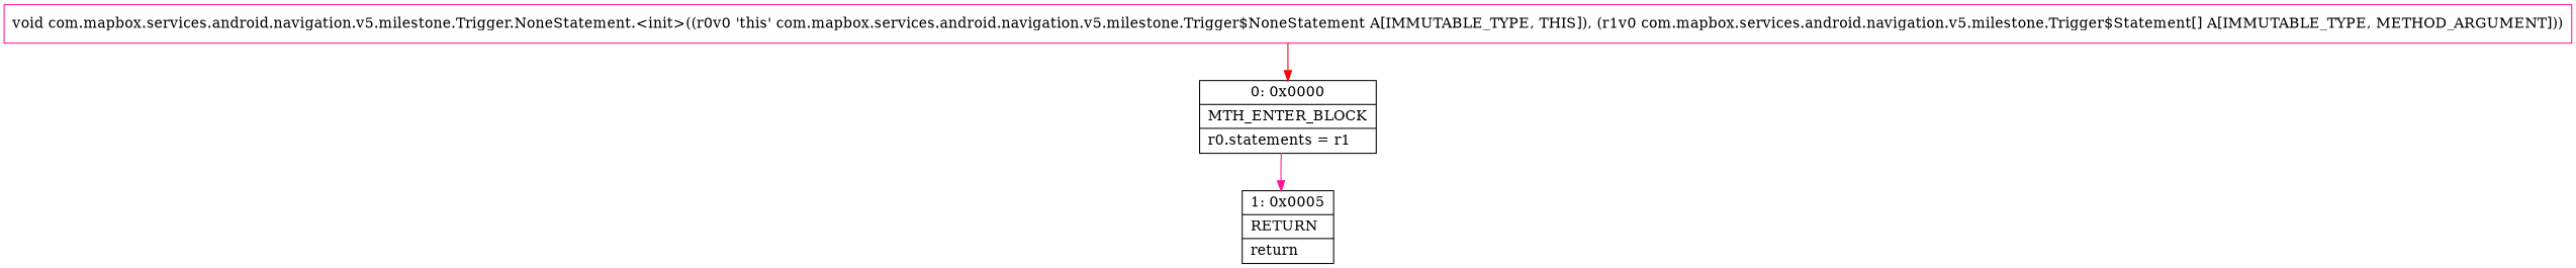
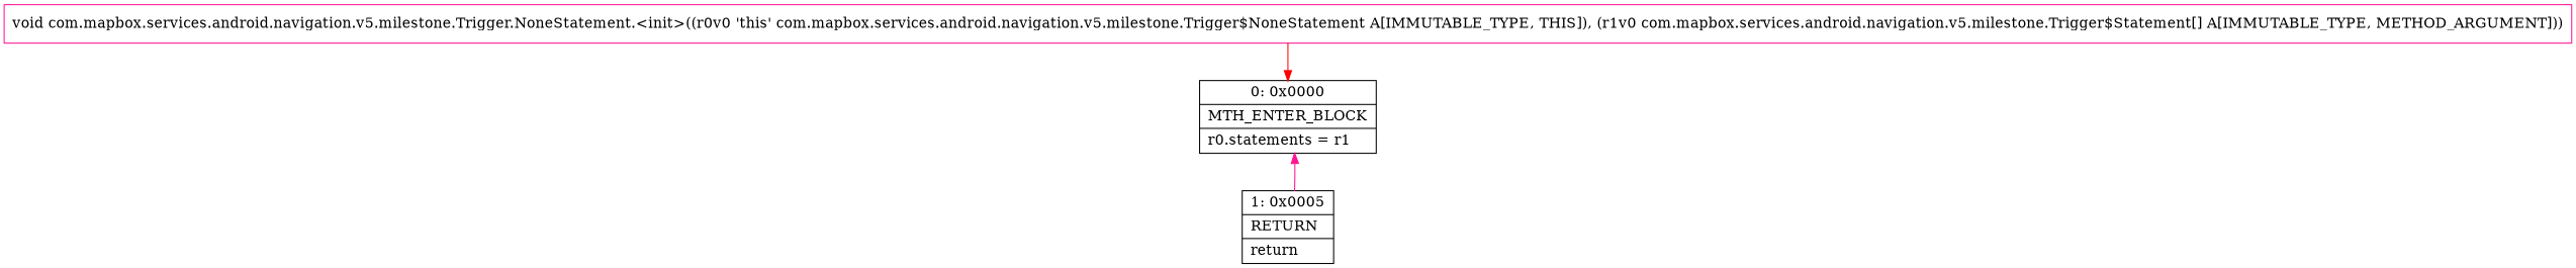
  digraph {
    node [shape=record color=black]
    n1 [label="{0\:\ 0x0000|MTH_ENTER_BLOCK\l|r0.statements = r1\l}"]
    n2 [label="{1\:\ 0x0005|RETURN\l|return\l}"]
    n3 [label="{void com.mapbox.services.android.navigation.v5.milestone.Trigger.NoneStatement.\<init\>((r0v0 'this' com.mapbox.services.android.navigation.v5.milestone.Trigger$NoneStatement A[IMMUTABLE_TYPE, THIS]), (r1v0 com.mapbox.services.android.navigation.v5.milestone.Trigger$Statement[] A[IMMUTABLE_TYPE, METHOD_ARGUMENT])) }" color=deeppink]
-   n1 -> n2 [color=deeppink]
+   n2 -> n1 [color=deeppink]
    n3 -> n1 [color=red]
  }
